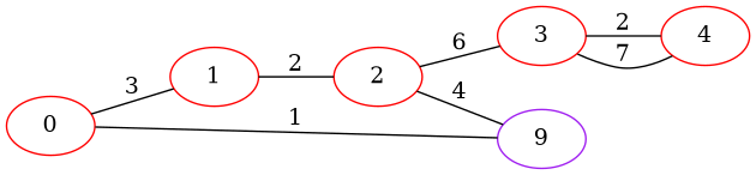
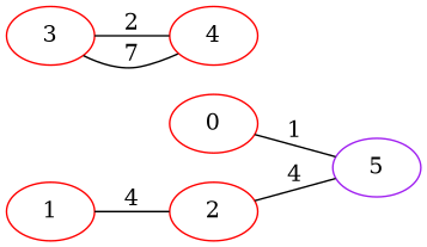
  graph {
    rankdir=LR
    node [color=red weight=1]
    0
    1
-   5 [color=purple weight=4 label=9]
+   5 [color=purple weight=4]
    2
    3
    4
-   0 -- 1 [label=3]
    0 -- 5 [label=1]
-   1 -- 2 [label=2]
+   1 -- 2 [label=4]
    2 -- 5 [label=4]
-   2 -- 3 [label=6]
    3 -- 4 [label=2]
    3 -- 4 [label=7]
  }
